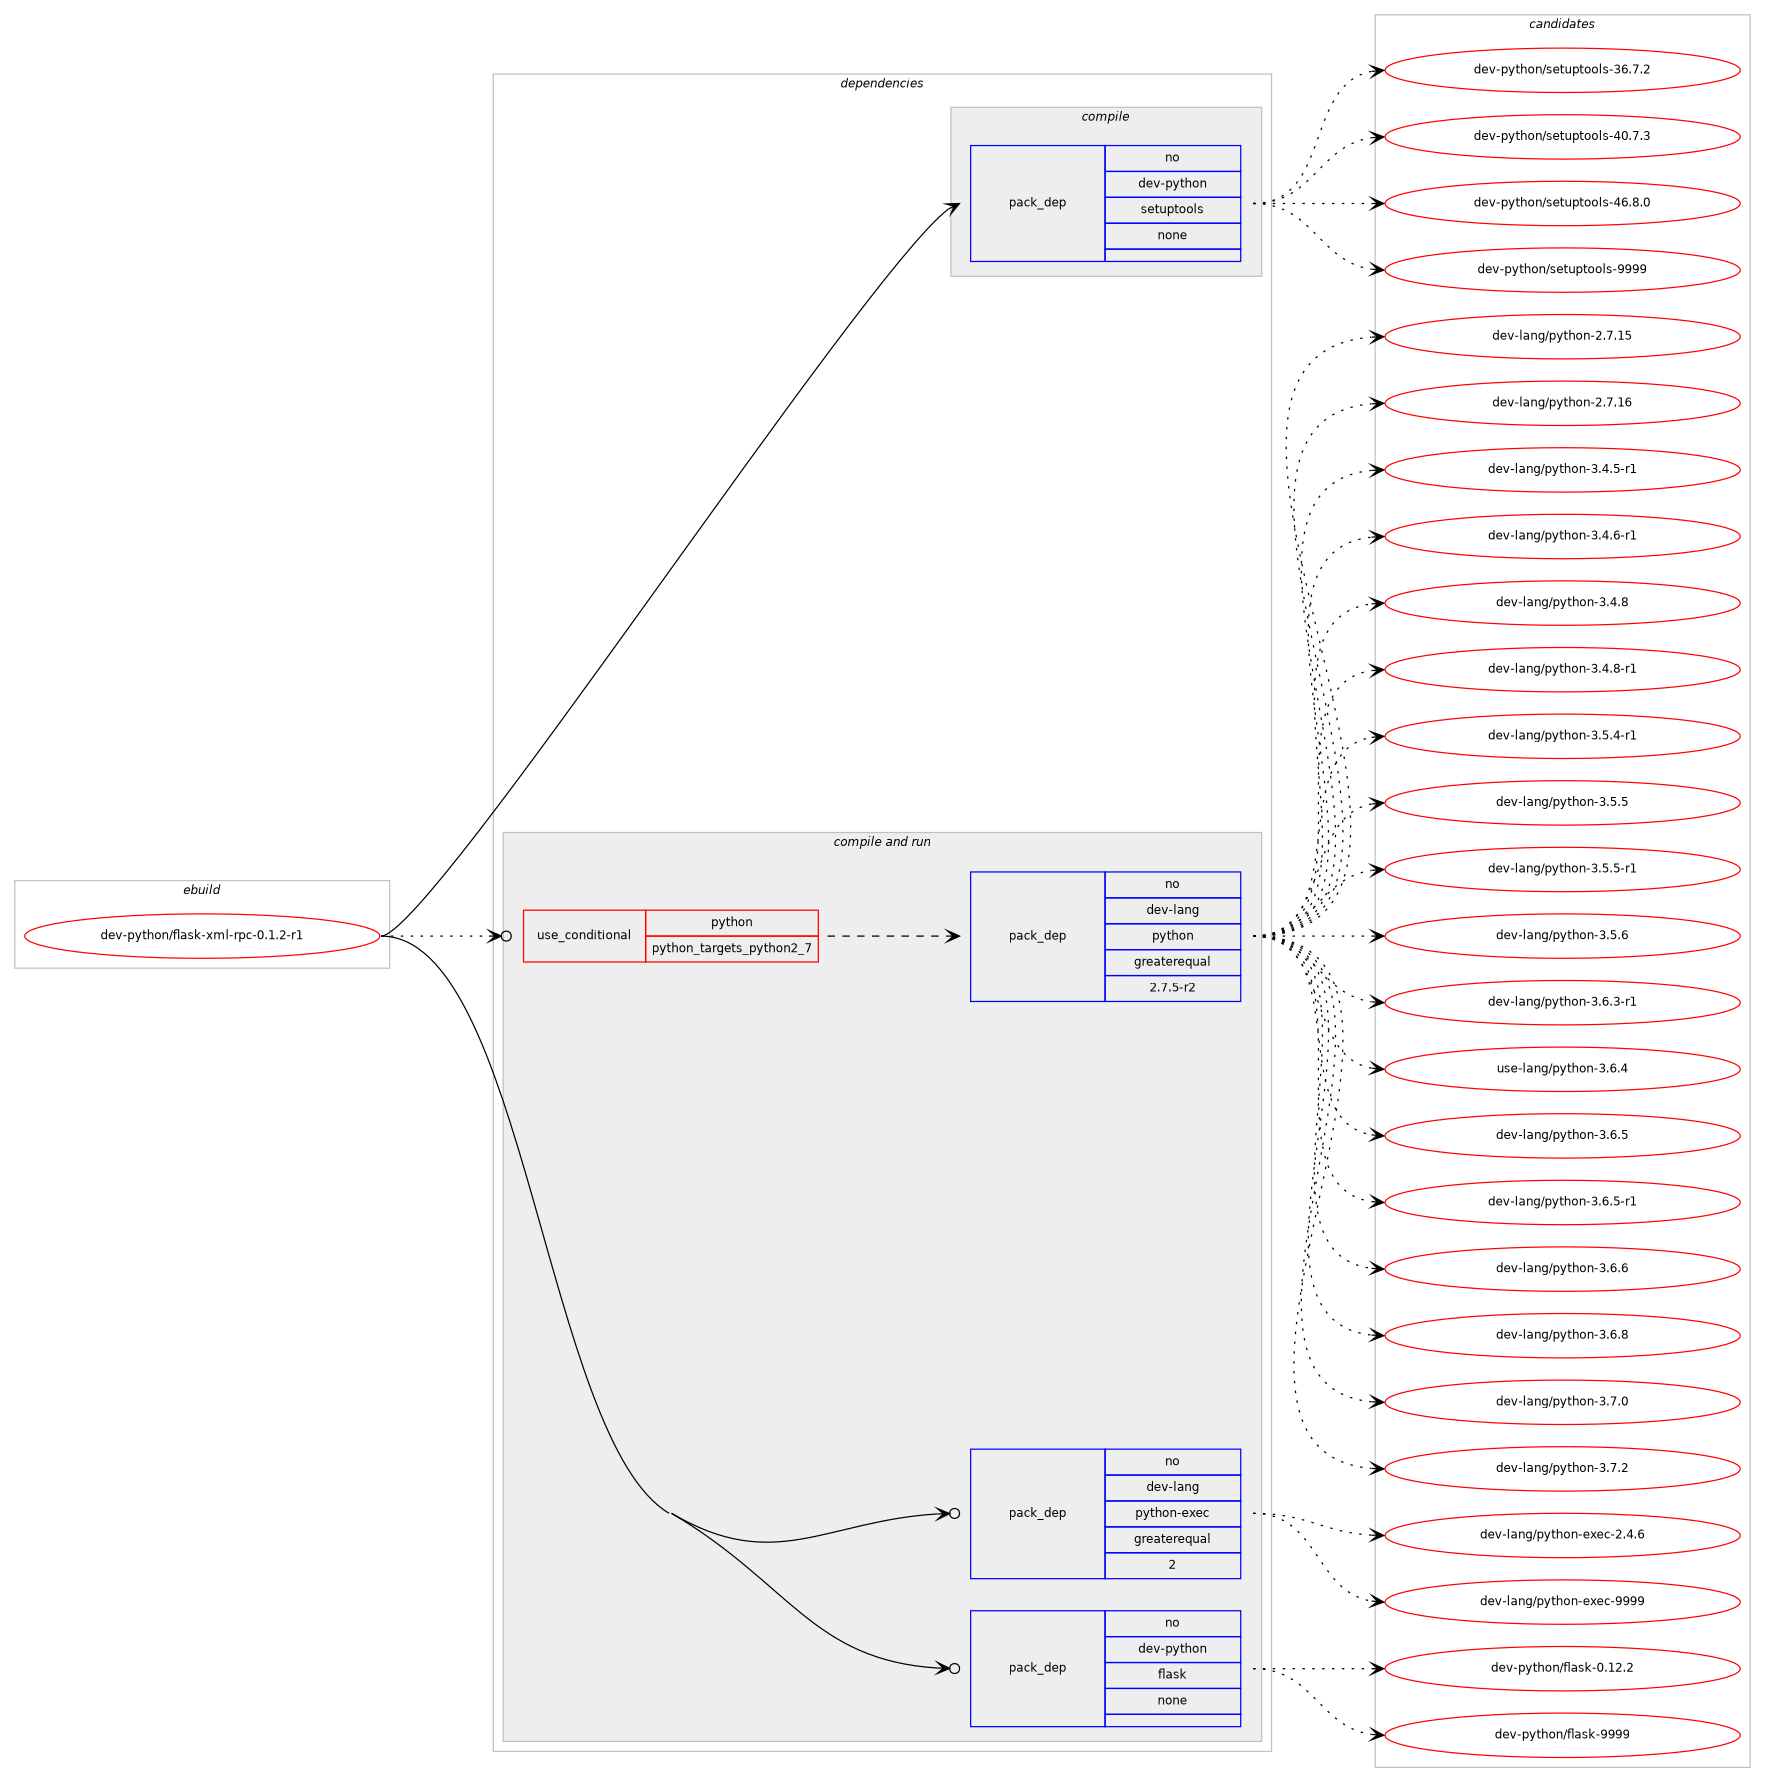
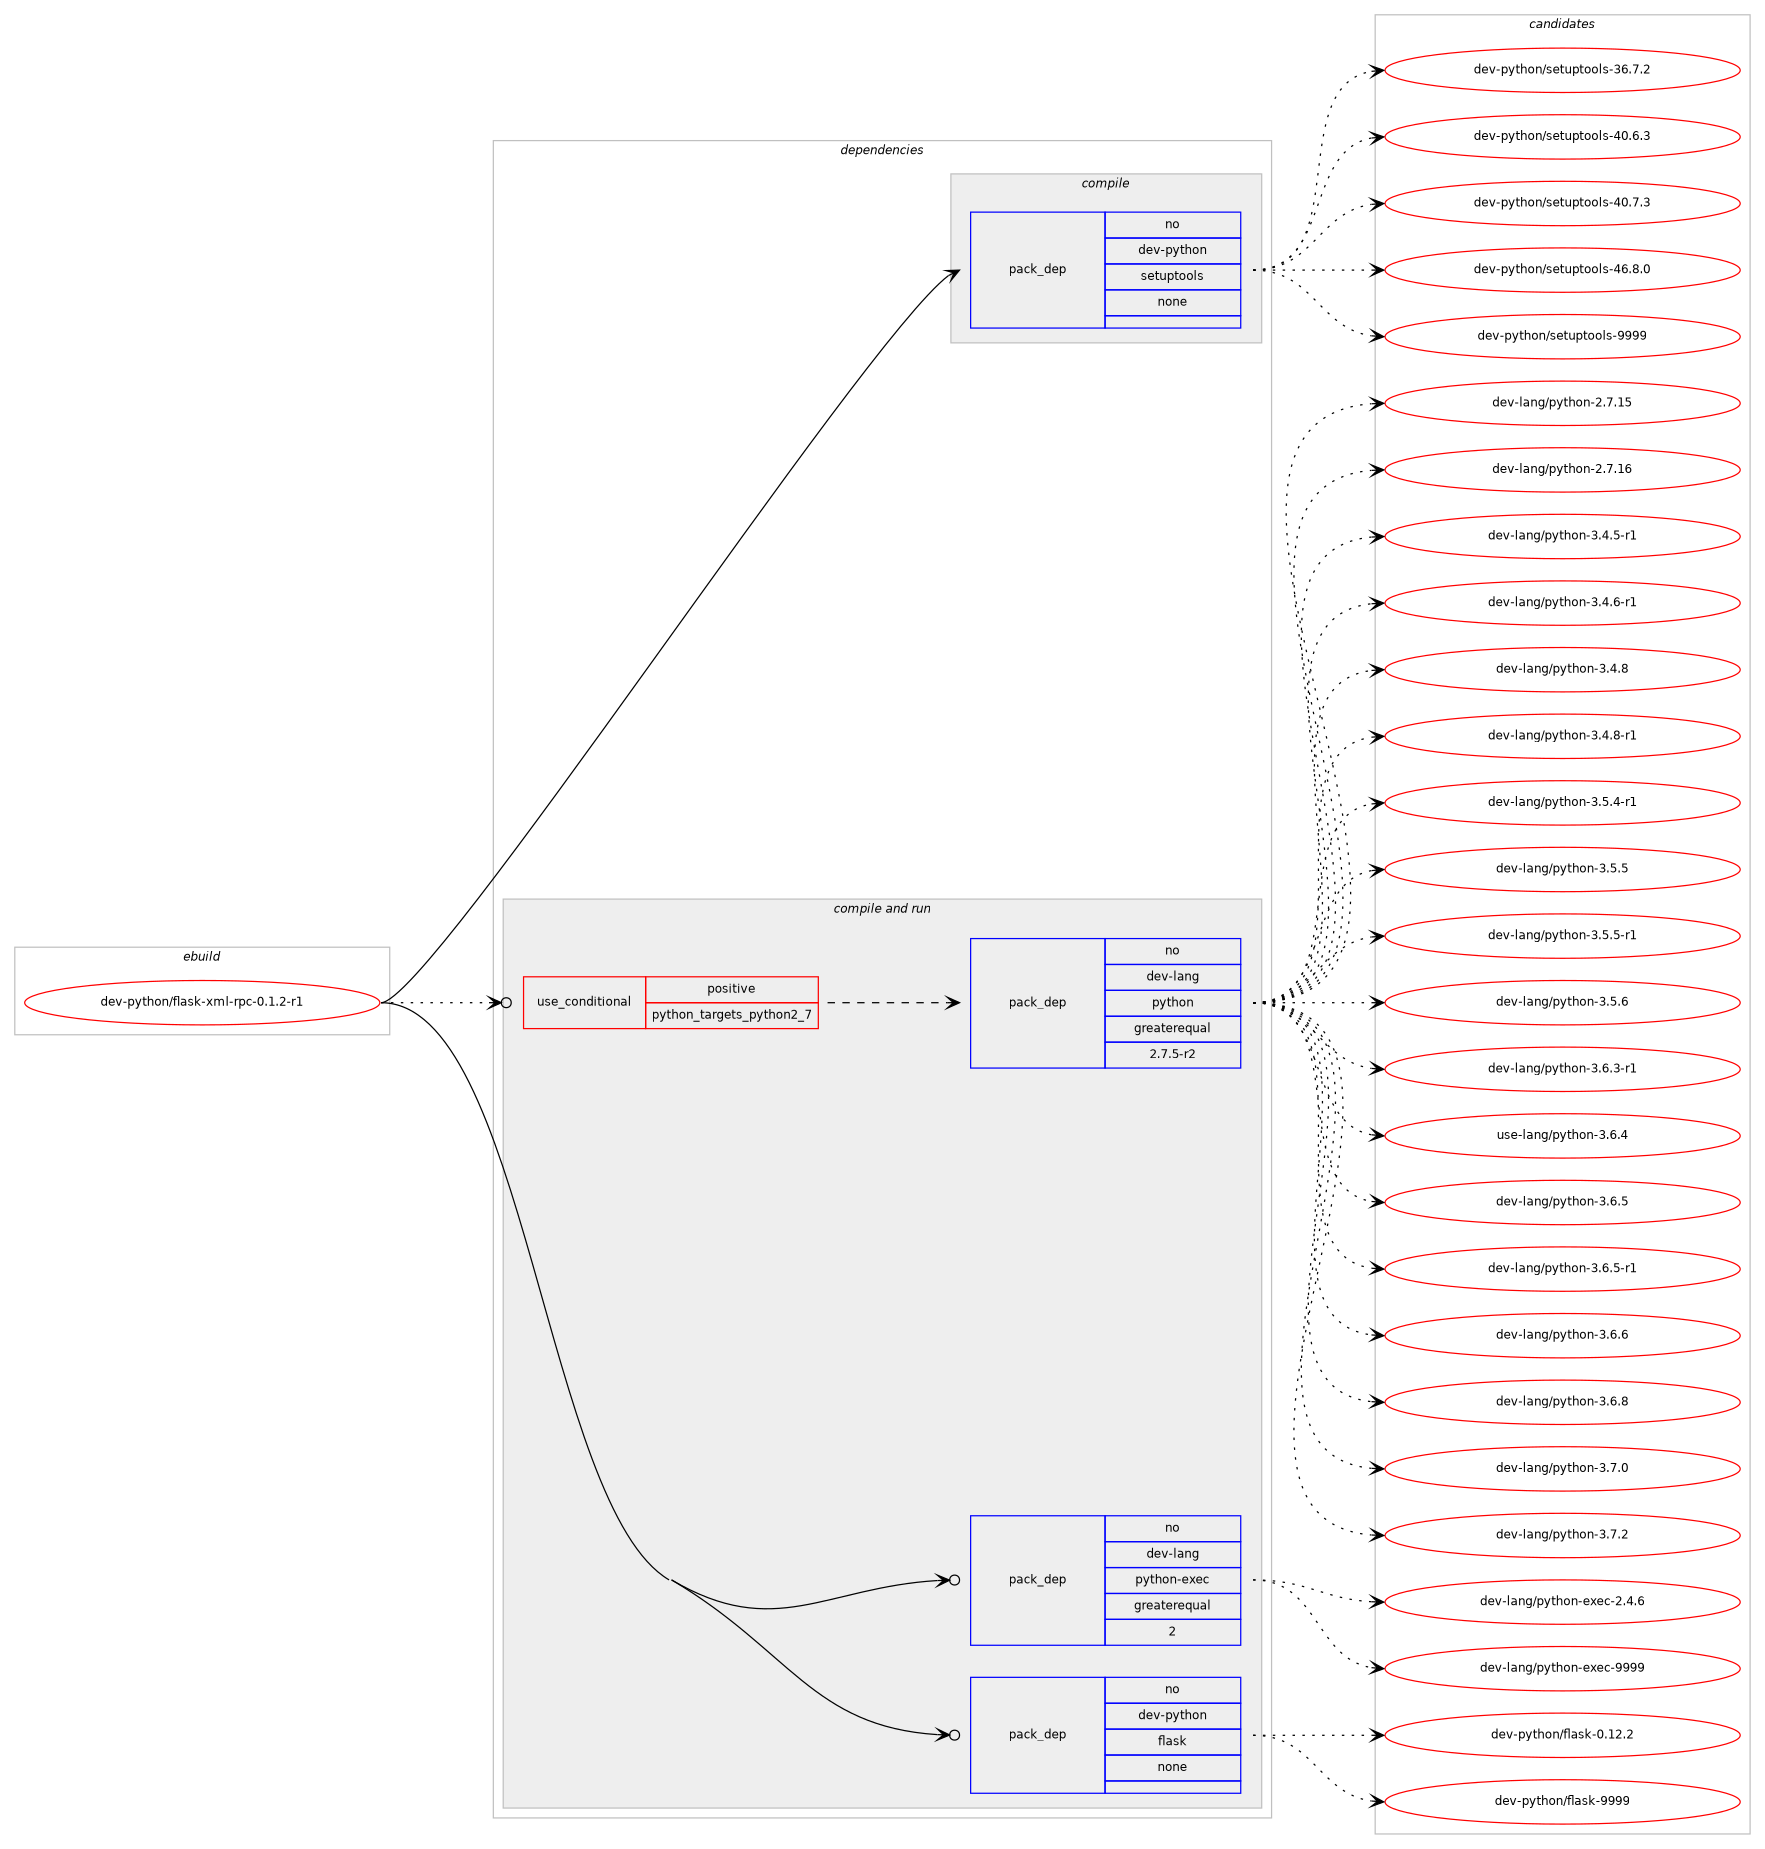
  digraph {
    compound=true
    concentrate=true
    fontname=Helvetica
    fontsize=10
    newrank=true
    rankdir=LR
    ranksep=1.5
    node [color=red fontname=Helvetica fontsize=10]
    edge [arrowhead=vee headport=w style=dotted tailport=e weight=100]
    n1 [label="dev-python/flask-xml-rpc-0.1.2-r1" width=4]
    n2 [color=blue label=<<TABLE BORDER="0" CELLBORDER="1" CELLSPACING="0" CELLPADDING="4" WIDTH="220"><TR><TD ROWSPAN="6" CELLPADDING="30">pack_dep</TD></TR><TR><TD WIDTH="110">no</TD></TR><TR><TD>dev-python</TD></TR><TR><TD>setuptools</TD></TR><TR><TD>none</TD></TR><TR><TD></TD></TR></TABLE>> shape=none]
    n3 [color=blue label=<<TABLE BORDER="0" CELLBORDER="1" CELLSPACING="0" CELLPADDING="4" WIDTH="220"><TR><TD ROWSPAN="6" CELLPADDING="30">pack_dep</TD></TR><TR><TD WIDTH="110">no</TD></TR><TR><TD>dev-lang</TD></TR><TR><TD>python</TD></TR><TR><TD>greaterequal</TD></TR><TR><TD>2.7.5-r2</TD></TR></TABLE>> shape=none]
-   n4 [label=<<TABLE BORDER="0" CELLBORDER="1" CELLSPACING="0" CELLPADDING="4"><TR><TD ROWSPAN="3" CELLPADDING="10">use_conditional</TD></TR><TR><TD>python</TD></TR><TR><TD>python_targets_python2_7</TD></TR></TABLE>> shape=none]
+   n4 [label=<<TABLE BORDER="0" CELLBORDER="1" CELLSPACING="0" CELLPADDING="4"><TR><TD ROWSPAN="3" CELLPADDING="10">use_conditional</TD></TR><TR><TD>positive</TD></TR><TR><TD>python_targets_python2_7</TD></TR></TABLE>> shape=none]
    n5 [color=blue label=<<TABLE BORDER="0" CELLBORDER="1" CELLSPACING="0" CELLPADDING="4" WIDTH="220"><TR><TD ROWSPAN="6" CELLPADDING="30">pack_dep</TD></TR><TR><TD WIDTH="110">no</TD></TR><TR><TD>dev-lang</TD></TR><TR><TD>python-exec</TD></TR><TR><TD>greaterequal</TD></TR><TR><TD>2</TD></TR></TABLE>> shape=none]
    n6 [color=blue label=<<TABLE BORDER="0" CELLBORDER="1" CELLSPACING="0" CELLPADDING="4" WIDTH="220"><TR><TD ROWSPAN="6" CELLPADDING="30">pack_dep</TD></TR><TR><TD WIDTH="110">no</TD></TR><TR><TD>dev-python</TD></TR><TR><TD>flask</TD></TR><TR><TD>none</TD></TR><TR><TD></TD></TR></TABLE>> shape=none]
    n7 [label="dev-python/setuptools-36.7.2" width=4]
+   n8 [label="dev-python/setuptools-40.6.3" width=4]
    n9 [label="dev-python/setuptools-40.7.3" width=4]
    n10 [label="dev-python/setuptools-46.8.0" width=4]
    n11 [label="dev-python/setuptools-9999" width=4]
    n12 [label="dev-lang/python-2.7.15" width=4]
    n13 [label="dev-lang/python-2.7.16" width=4]
    n14 [label="dev-lang/python-3.4.5-r1" width=4]
    n15 [label="dev-lang/python-3.4.6-r1" width=4]
    n16 [label="dev-lang/python-3.4.8" width=4]
    n17 [label="dev-lang/python-3.4.8-r1" width=4]
    n18 [label="dev-lang/python-3.5.4-r1" width=4]
    n19 [label="dev-lang/python-3.5.5" width=4]
    n20 [label="dev-lang/python-3.5.5-r1" width=4]
    n21 [label="dev-lang/python-3.5.6" width=4]
    n22 [label="dev-lang/python-3.6.3-r1" width=4]
    n23 [label="use-lang/python-3.6.4" width=4]
    n24 [label="dev-lang/python-3.6.5" width=4]
    n25 [label="dev-lang/python-3.6.5-r1" width=4]
    n26 [label="dev-lang/python-3.6.6" width=4]
    n27 [label="dev-lang/python-3.6.8" width=4]
    n28 [label="dev-lang/python-3.7.0" width=4]
    n29 [label="dev-lang/python-3.7.2" width=4]
    n30 [label="dev-lang/python-exec-2.4.6" width=4]
    n31 [label="dev-lang/python-exec-9999" width=4]
    n32 [label="dev-python/flask-0.12.2" width=4]
    n33 [label="dev-python/flask-9999" width=4]
    subgraph cluster_1 {
      color=gray
      label=<<i>ebuild</i>>
      rank=same
      n1
    }
    subgraph cluster_2 {
      color=gray
      label=<<i>dependencies</i>>
      subgraph cluster_3 {
        color=gray
        fillcolor="#eeeeee"
        label=<<i>compile</i>>
        style=filled
        subgraph sub_4 {
          color=gray
          fillcolor="#eeeeee"
          label=<<i>compile</i>>
          style=filled
          n2
        }
      }
      subgraph cluster_5 {
        color=gray
        fillcolor="#eeeeee"
        label=<<i>compile and run</i>>
        style=filled
        subgraph sub_6 {
          color=gray
          fillcolor="#eeeeee"
          label=<<i>compile and run</i>>
          style=filled
          n4
          subgraph sub_7 {
            color=gray
            fillcolor="#eeeeee"
            label=<<i>compile and run</i>>
            style=filled
            n3
          }
        }
        subgraph sub_8 {
          color=gray
          fillcolor="#eeeeee"
          label=<<i>compile and run</i>>
          style=filled
          n5
        }
        subgraph sub_9 {
          color=gray
          fillcolor="#eeeeee"
          label=<<i>compile and run</i>>
          style=filled
          n6
        }
      }
      subgraph cluster_10 {
        color=gray
        fillcolor="#eeeeee"
        label=<<i>run</i>>
        style=filled
      }
    }
    subgraph cluster_11 {
      color=gray
      label=<<i>candidates</i>>
      rank=same
      subgraph sub_12 {
        color=black
        label=<<i>candidates</i>>
        nodesep=1
        rank=same
        n7
+       n8
        n9
        n10
        n11
      }
      subgraph sub_13 {
        color=black
        label=<<i>candidates</i>>
        nodesep=1
        rank=same
        n12
        n13
        n14
        n15
        n16
        n17
        n18
        n19
        n20
        n21
        n22
        n23
        n24
        n25
        n26
        n27
        n28
        n29
      }
      subgraph sub_14 {
        color=black
        label=<<i>candidates</i>>
        nodesep=1
        rank=same
        n30
        n31
      }
      subgraph sub_15 {
        color=black
        label=<<i>candidates</i>>
        nodesep=1
        rank=same
        n32
        n33
      }
    }
    n1 -> n2 [style=solid weight=20]
    n1 -> n4 [arrowhead=odotvee weight=20]
    n1 -> n5 [arrowhead=odotvee style=solid weight=20]
    n1 -> n6 [arrowhead=odotvee style=solid weight=20]
    n2 -> n7
+   n2 -> n8
    n2 -> n9
    n2 -> n10
    n2 -> n11
    n3 -> n12
    n3 -> n13
    n3 -> n14
    n3 -> n15
    n3 -> n16
    n3 -> n17
    n3 -> n18
    n3 -> n19
    n3 -> n20
    n3 -> n21
    n3 -> n22
    n3 -> n23
    n3 -> n24
    n3 -> n25
    n3 -> n26
    n3 -> n27
    n3 -> n28
    n3 -> n29
    n4 -> n3 [style=dashed weight=20]
    n5 -> n30
    n5 -> n31
    n6 -> n32
    n6 -> n33
  }
